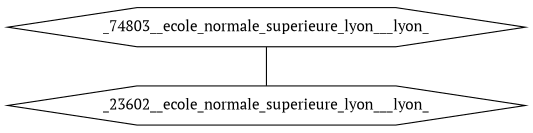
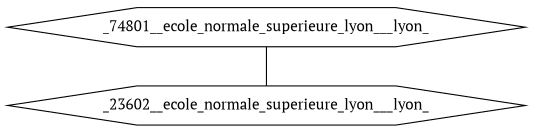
  graph {
    fontname="PT Serif"
    node [shape=hexagon fontname="PT Serif"]
-   _74801__ecole_normale_superieure_lyon___lyon_ [label=_74803__ecole_normale_superieure_lyon___lyon_]
+   _74801__ecole_normale_superieure_lyon___lyon_
    _23602__ecole_normale_superieure_lyon___lyon_
    _74801__ecole_normale_superieure_lyon___lyon_ -- _23602__ecole_normale_superieure_lyon___lyon_ [style=solid fontname="PT Serif"]
  }
